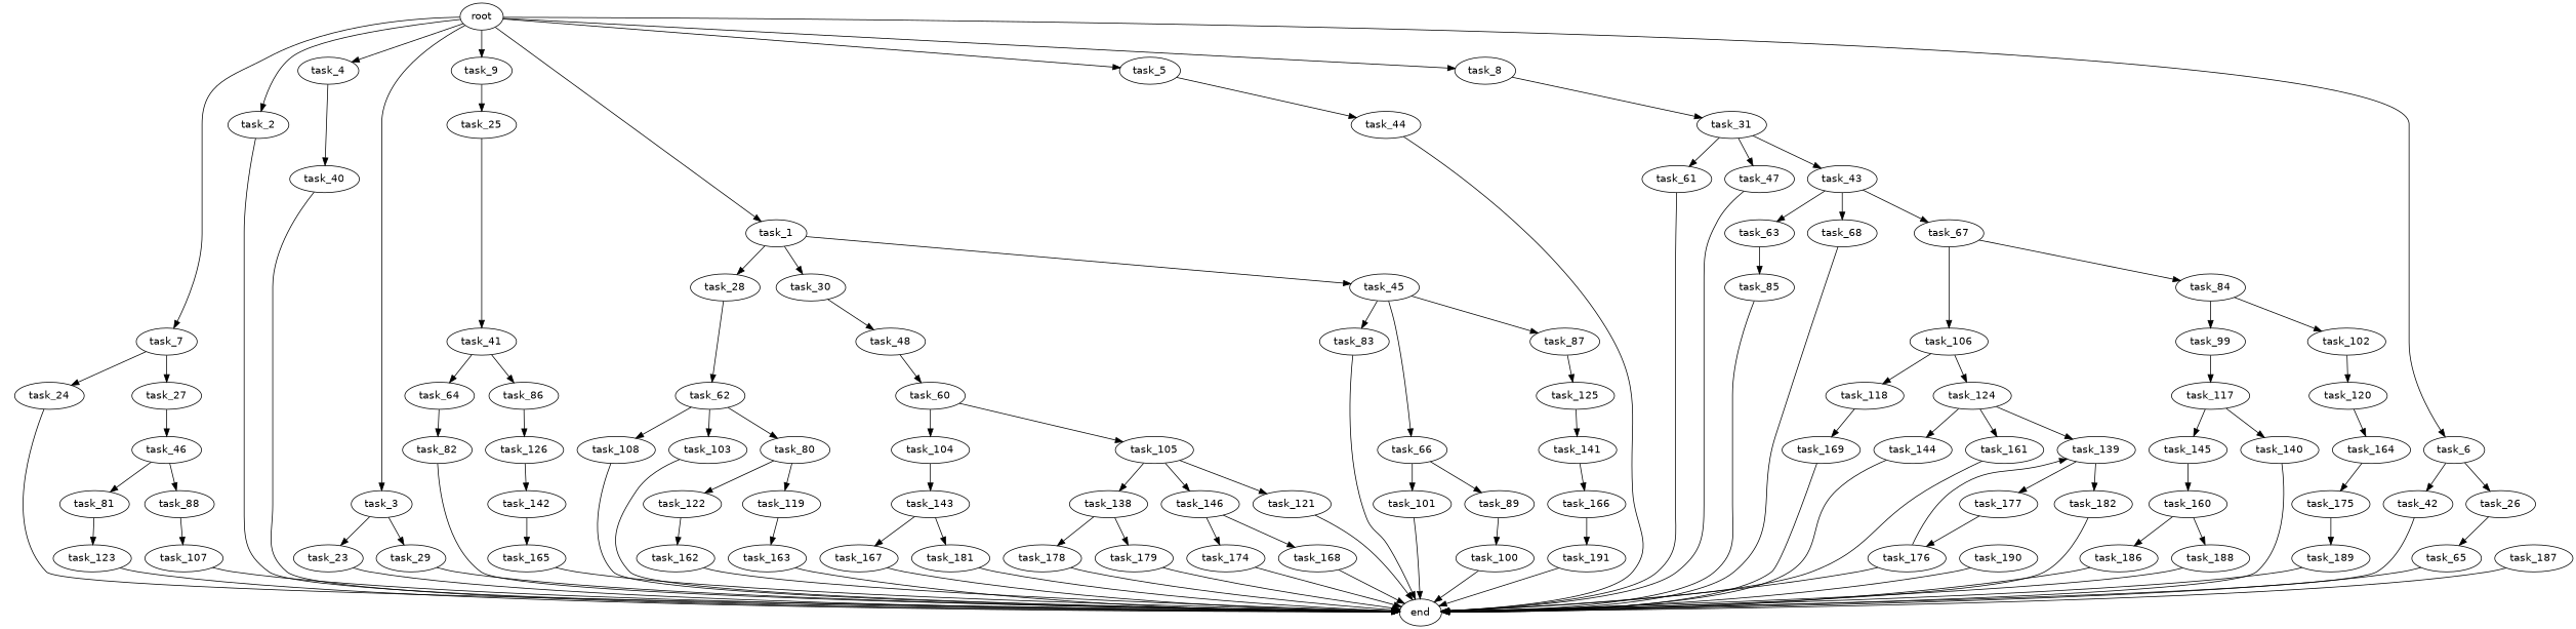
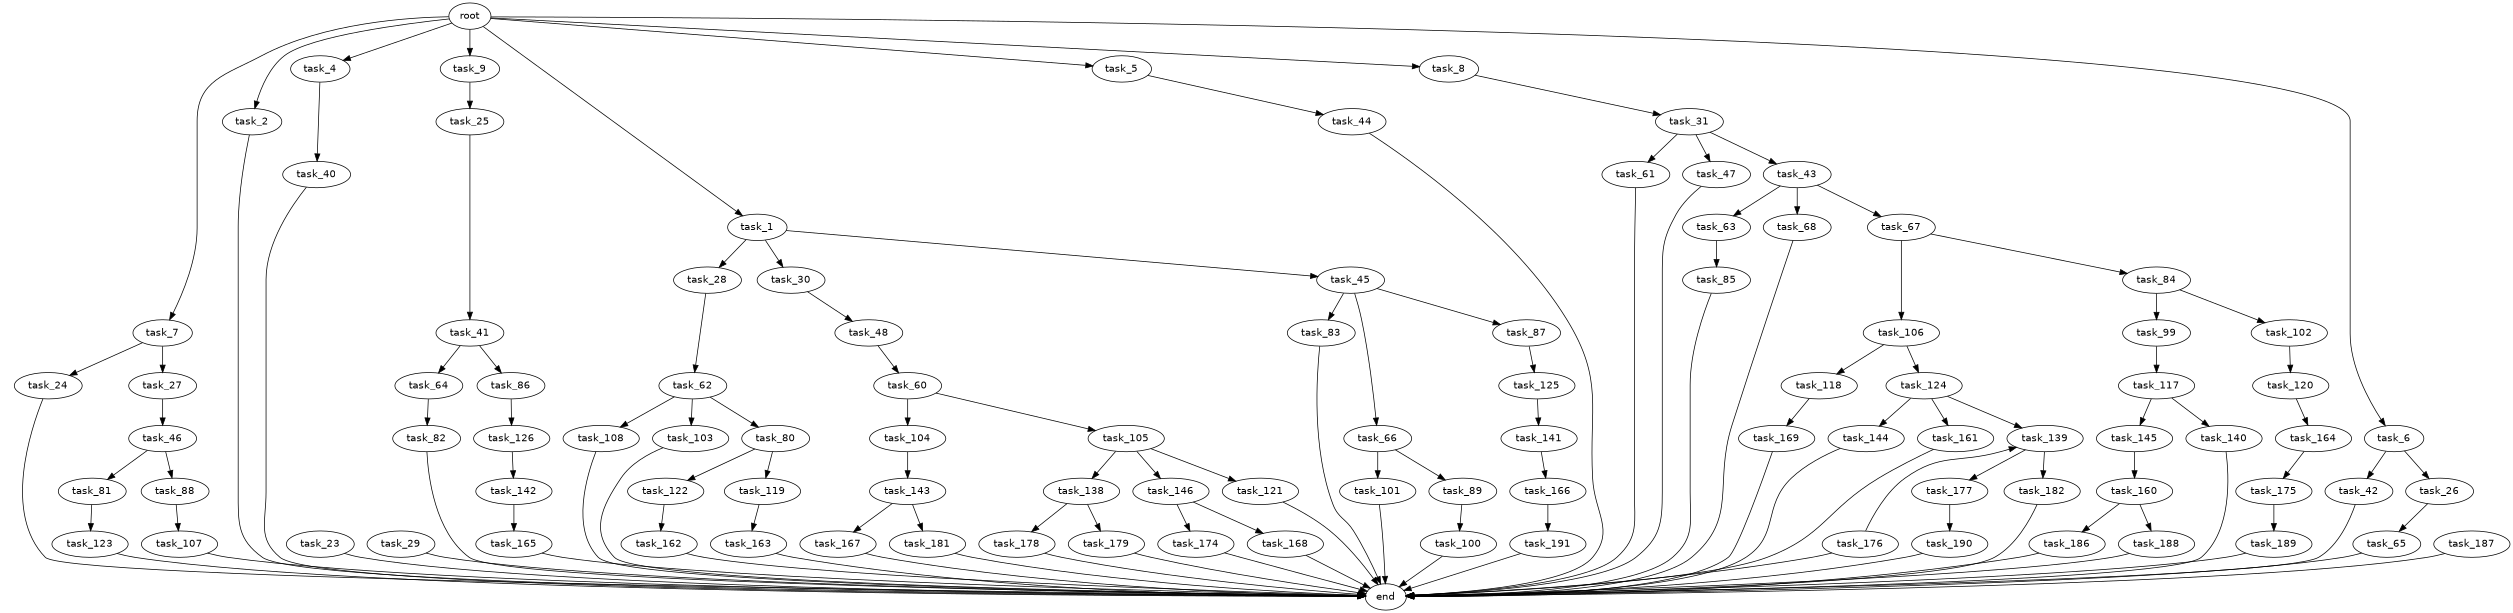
  digraph {
    fontname="DejaVu Sans"
    node [fontname="DejaVu Sans"]
    edge [fontname="DejaVu Sans"]
    task_40
    end
    task_102
    task_120
    task_164
    task_65
    root
    task_7
    task_2
    task_4
-   task_3
    task_9
    task_1
    task_5
    task_8
    task_6
    task_24
    task_27
    task_23
    task_29
    task_25
    task_45
    task_28
    task_30
    task_44
    task_31
    task_42
    task_26
    task_176
    task_139
    task_118
    task_169
    task_142
    task_165
    task_162
    task_105
    task_146
    task_121
    task_138
    task_174
    task_168
    task_179
    task_178
    task_182
    task_166
    task_191
    task_87
    task_83
    task_66
    task_125
    task_89
    task_101
    task_163
    task_144
    task_46
    task_81
    task_88
    task_123
    task_107
    task_175
    task_189
    task_82
    task_177
    task_190
    task_62
    task_80
    task_108
    task_103
    task_122
    task_119
    task_181
    task_106
    task_124
    task_161
    task_140
    task_126
    task_67
    task_84
    task_99
    task_186
    task_48
    task_60
    task_47
    task_43
    task_61
    task_63
    task_68
    task_160
    task_188
    task_104
    task_143
    task_167
    task_41
    task_64
    task_86
    task_85
    task_100
    task_117
    task_145
    task_141
    task_187
    task_40 -> end
    task_102 -> task_120
    task_120 -> task_164
    task_164 -> task_175
    task_65 -> end
    root -> task_7
    root -> task_2
    root -> task_4
-   root -> task_3
    root -> task_9
    root -> task_1
    root -> task_5
    root -> task_8
    root -> task_6
    task_7 -> task_24
    task_7 -> task_27
    task_2 -> end
    task_4 -> task_40
-   task_3 -> task_23
-   task_3 -> task_29
    task_9 -> task_25
    task_1 -> task_45
    task_1 -> task_28
    task_1 -> task_30
    task_5 -> task_44
    task_8 -> task_31
    task_6 -> task_42
    task_6 -> task_26
    task_24 -> end
    task_27 -> task_46
    task_23 -> end
    task_29 -> end
    task_25 -> task_41
    task_45 -> task_87
    task_45 -> task_83
    task_45 -> task_66
    task_28 -> task_62
    task_30 -> task_48
    task_44 -> end
    task_31 -> task_47
    task_31 -> task_43
    task_31 -> task_61
    task_42 -> end
    task_26 -> task_65
    task_176 -> end
    task_176 -> task_139
    task_139 -> task_182
    task_139 -> task_177
    task_118 -> task_169
    task_169 -> end
    task_142 -> task_165
    task_165 -> end
    task_162 -> end
    task_105 -> task_146
    task_105 -> task_121
    task_105 -> task_138
    task_146 -> task_174
    task_146 -> task_168
    task_121 -> end
    task_138 -> task_179
    task_138 -> task_178
    task_174 -> end
    task_168 -> end
    task_179 -> end
    task_178 -> end
    task_182 -> end
    task_166 -> task_191
    task_191 -> end
    task_87 -> task_125
    task_83 -> end
    task_66 -> task_89
    task_66 -> task_101
    task_125 -> task_141
    task_89 -> task_100
    task_101 -> end
    task_163 -> end
    task_144 -> end
    task_46 -> task_81
    task_46 -> task_88
    task_81 -> task_123
    task_88 -> task_107
    task_123 -> end
    task_107 -> end
    task_175 -> task_189
    task_189 -> end
    task_82 -> end
-   task_177 -> task_176
+   task_177 -> task_190
    task_190 -> end
    task_62 -> task_80
    task_62 -> task_108
    task_62 -> task_103
    task_80 -> task_122
    task_80 -> task_119
    task_108 -> end
    task_103 -> end
    task_122 -> task_162
    task_119 -> task_163
    task_181 -> end
    task_106 -> task_118
    task_106 -> task_124
    task_124 -> task_139
    task_124 -> task_144
    task_124 -> task_161
    task_161 -> end
    task_140 -> end
    task_126 -> task_142
    task_67 -> task_106
    task_67 -> task_84
    task_84 -> task_102
    task_84 -> task_99
    task_99 -> task_117
    task_186 -> end
    task_48 -> task_60
    task_60 -> task_105
    task_60 -> task_104
    task_47 -> end
    task_43 -> task_67
    task_43 -> task_63
    task_43 -> task_68
    task_61 -> end
    task_63 -> task_85
    task_68 -> end
    task_160 -> task_186
    task_160 -> task_188
    task_188 -> end
    task_104 -> task_143
    task_143 -> task_181
    task_143 -> task_167
    task_167 -> end
    task_41 -> task_64
    task_41 -> task_86
    task_64 -> task_82
    task_86 -> task_126
    task_85 -> end
    task_100 -> end
    task_117 -> task_140
    task_117 -> task_145
    task_145 -> task_160
    task_141 -> task_166
    task_187 -> end
  }
